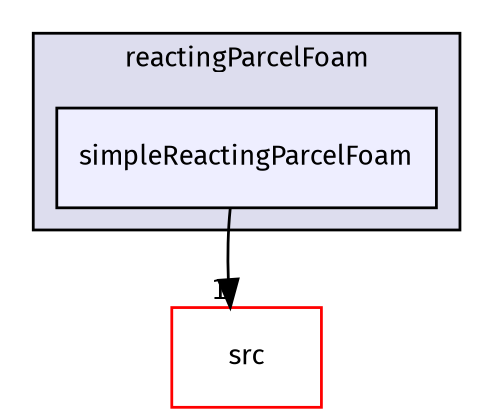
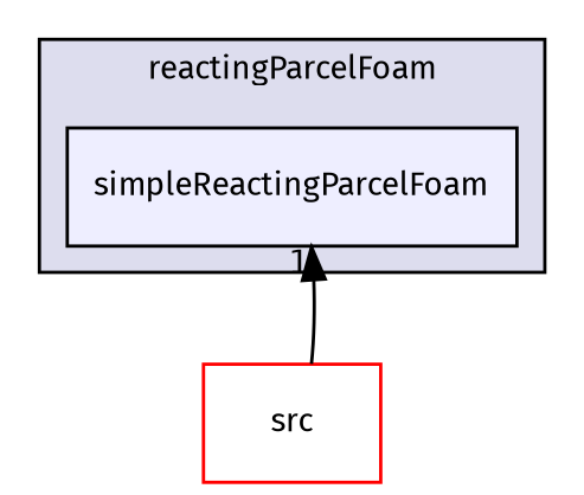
  digraph {
    compound=true
    fontname="Fira Sans"
    node [fontname="Fira Sans" fontsize=10 shape=box]
    n1 [fillcolor="#eeeeff" label=simpleReactingParcelFoam pencolor=black style=filled]
    n2 [color=red label=src]
    subgraph cluster_1 {
      bgcolor="#ddddee"
      fontsize=10
      label=reactingParcelFoam
      pencolor=black
      n1
    }
-   n1 -> n2 [headlabel=1 labeldistance=1.5 labelfontname=Helvetica labelfontsize=10 fontname="Fira Sans"]
+   n2 -> n1 [headlabel=1 labeldistance=1.5 labelfontname=Helvetica labelfontsize=10 fontname="Fira Sans"]
  }
